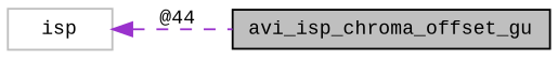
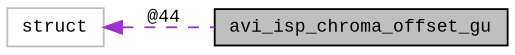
  digraph {
    rankdir=LR
    fontname="Liberation Mono"
    node [fontname="Liberation Mono" fontsize=10 shape=record style=filled]
    n1 [color=black fillcolor=grey75 fontcolor=black height=0.2 label=avi_isp_chroma_offset_gu width=0.4]
-   n2 [color=grey75 fillcolor=white height=0.2 label=isp width=0.4]
+   n2 [color=grey75 fillcolor=white height=0.2 label=struct width=0.4]
    n2 -> n1 [color=darkorchid3 dir=back fontname="Liberation Mono" fontsize=10 label=" @44" labelfontname=FreeSans labelfontsize=10 style=dashed]
  }
